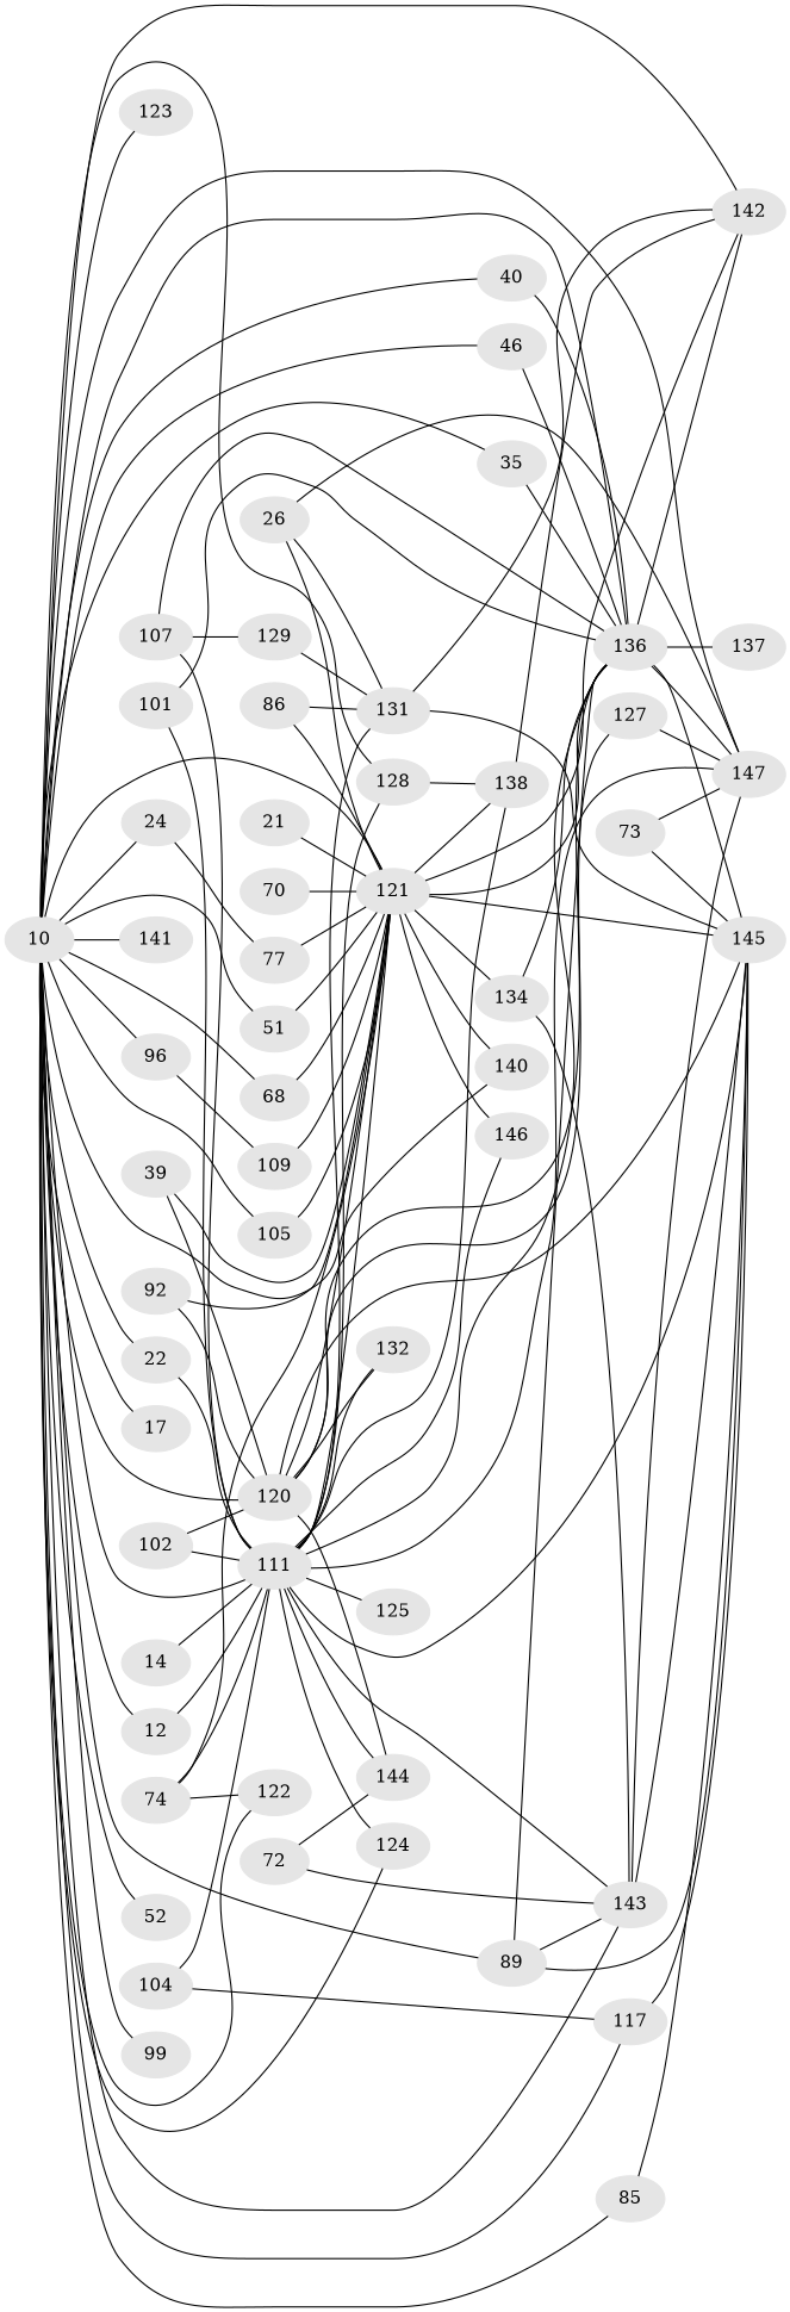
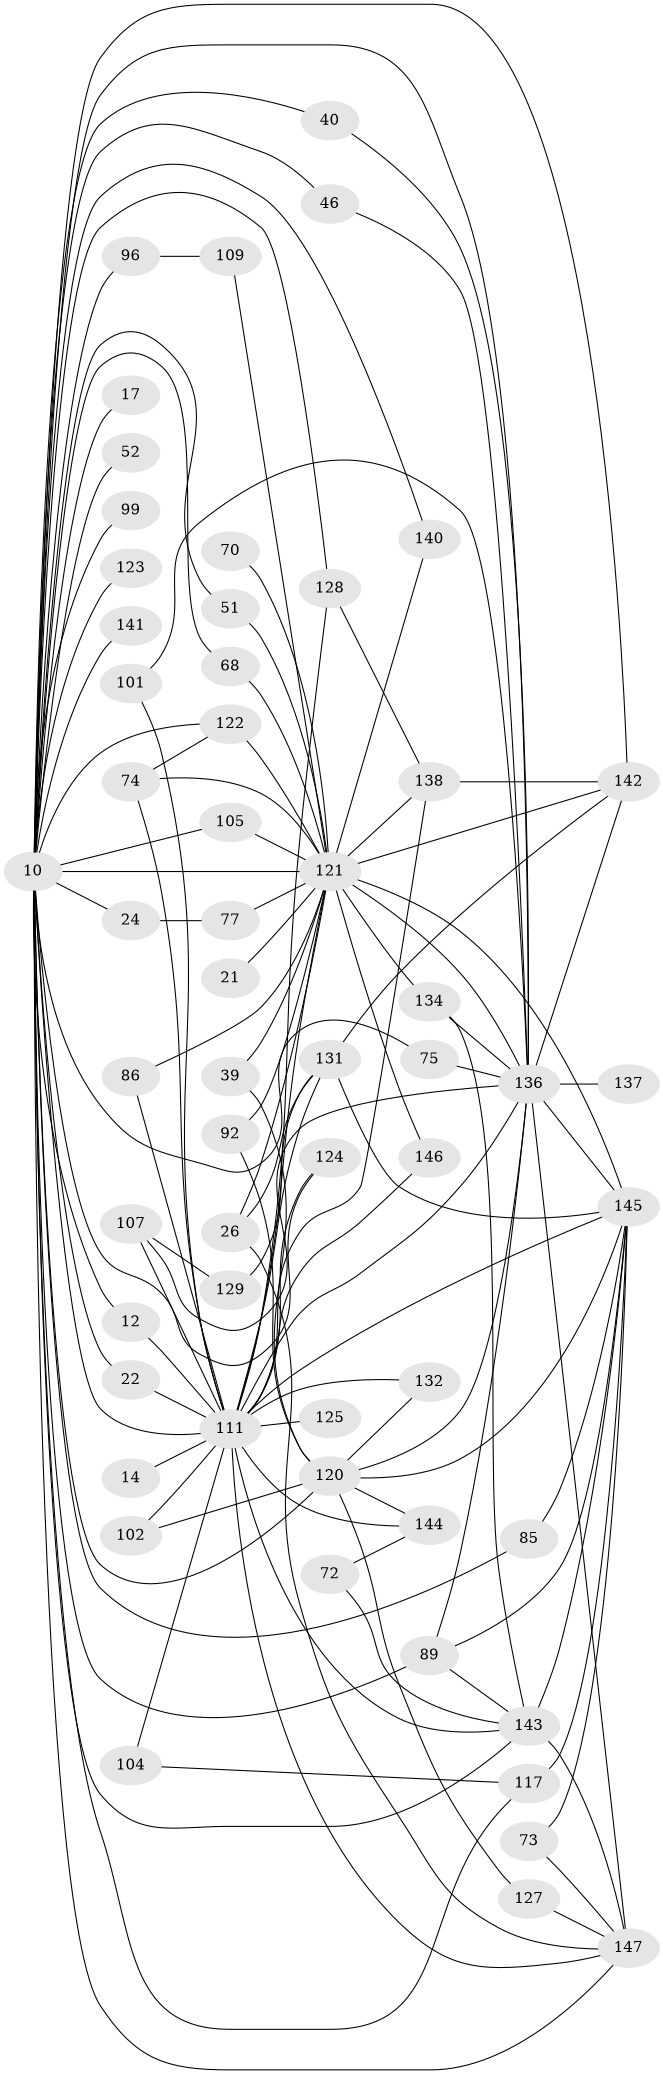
  graph {
    rankdir=LR
    node [color=gray90 style=filled]
    10 [super="+7+4"]
    12
    17
    22
    24
    40
    46
    51
    52
    68
-   75 [label=35]
+   75
    85
    89 [super="+16+58"]
    96
    99
    105
    111 [super="+98+3"]
    117 [super="+97"]
    120 [super="+79+118+65"]
    121 [super="+103+108+82+36"]
    122
    123
    124
    128 [super="+119+60"]
    136 [super="+133+5"]
    140
    141 [super="+114"]
    142 [super="+130+83"]
    143 [super="+100+47+95"]
    147 [super="+112+94"]
    77
    145 [super="+78+48+90"]
    109
    138 [super="+93+76"]
    131 [super="+81+115"]
    125
    132
    144 [super="+106+139"]
    146
    127
    134 [super="+126"]
    137
    14
    21
    26
    39 [super="+31"]
    70
    72
    73
    74 [super="+32"]
    86
    92
    101
    102
    104
    107 [super="+69"]
    129
    10 -- 12
    10 -- 17 [weight=2]
    10 -- 22
    10 -- 24 [weight=2]
    10 -- 40
    10 -- 46
    10 -- 51
    10 -- 52
    10 -- 68
    10 -- 75
    10 -- 85
    10 -- 89
    10 -- 96 [weight=2]
    10 -- 99 [weight=2]
    10 -- 105
    10 -- 111 [weight=10]
    10 -- 117
    10 -- 120 [weight=4]
    10 -- 121 [weight=17]
    10 -- 122
    10 -- 123 [weight=2]
    10 -- 124
    10 -- 128 [weight=2]
    10 -- 136 [weight=4]
    10 -- 140
    10 -- 141 [weight=3]
    10 -- 142 [weight=3]
    10 -- 143 [weight=7]
    10 -- 147 [weight=2]
    12 -- 111
    22 -- 111
    24 -- 77
    40 -- 136
    46 -- 136
    51 -- 121
    68 -- 121
    75 -- 136
    85 -- 145
    89 -- 136
    89 -- 143
    89 -- 145
    96 -- 109
    105 -- 121
    111 -- 121 [weight=11]
    111 -- 124
    111 -- 128
    111 -- 136 [weight=3]
    111 -- 143
    111 -- 147 [weight=3]
    111 -- 145
    111 -- 138 [weight=2]
    111 -- 131 [weight=3]
    111 -- 125
    111 -- 132
    111 -- 144 [weight=4]
    111 -- 146
    117 -- 145 [weight=3]
-   120 -- 121
+   122 -- 121
    120 -- 136 [weight=4]
    120 -- 145 [weight=2]
    120 -- 132
    120 -- 144
    120 -- 127
    121 -- 136 [weight=5]
    121 -- 140
    121 -- 142
    121 -- 145 [weight=7]
    121 -- 138 [weight=4]
    121 -- 146
    121 -- 134
    128 -- 138
    136 -- 142
    136 -- 147
    136 -- 145 [weight=3]
    136 -- 137
    143 -- 147 [weight=2]
    143 -- 145
    77 -- 121
    109 -- 121
    138 -- 142
    131 -- 142
    131 -- 145
    127 -- 147
    134 -- 136
    134 -- 143
    14 -- 111 [weight=2]
    21 -- 121 [weight=2]
    26 -- 121 [weight=2]
    26 -- 147
    26 -- 131
    39 -- 120 [weight=2]
    39 -- 121 [weight=3]
    70 -- 121 [weight=2]
    72 -- 143
    72 -- 144
    73 -- 147
    73 -- 145
    74 -- 111 [weight=2]
    74 -- 121
    74 -- 122
-   86 -- 131
+   86 -- 111
    86 -- 121
    92 -- 120
    92 -- 121
    101 -- 111
    101 -- 136
    102 -- 111
    102 -- 120
    104 -- 111
    104 -- 117
    107 -- 111 [weight=3]
    107 -- 136 [weight=3]
    107 -- 129
    129 -- 131
  }
